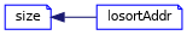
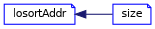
  digraph {
    rankdir=LR
    node [color=blue fillcolor=white fontname=Helvetica fontsize=10 shape=note style=filled]
    n1 [fontcolor=black height=0.2 label=losortAddr width=0.4]
    n2 [height=0.2 label=size width=0.4]
-   n2 -> n1 [color=midnightblue dir=back fontname=Helvetica fontsize=10 labelfontname=Helvetica labelfontsize=10 style=solid]
+   n1 -> n2 [color=midnightblue dir=back fontname=Helvetica fontsize=10 labelfontname=Helvetica labelfontsize=10 style=solid]
  }
